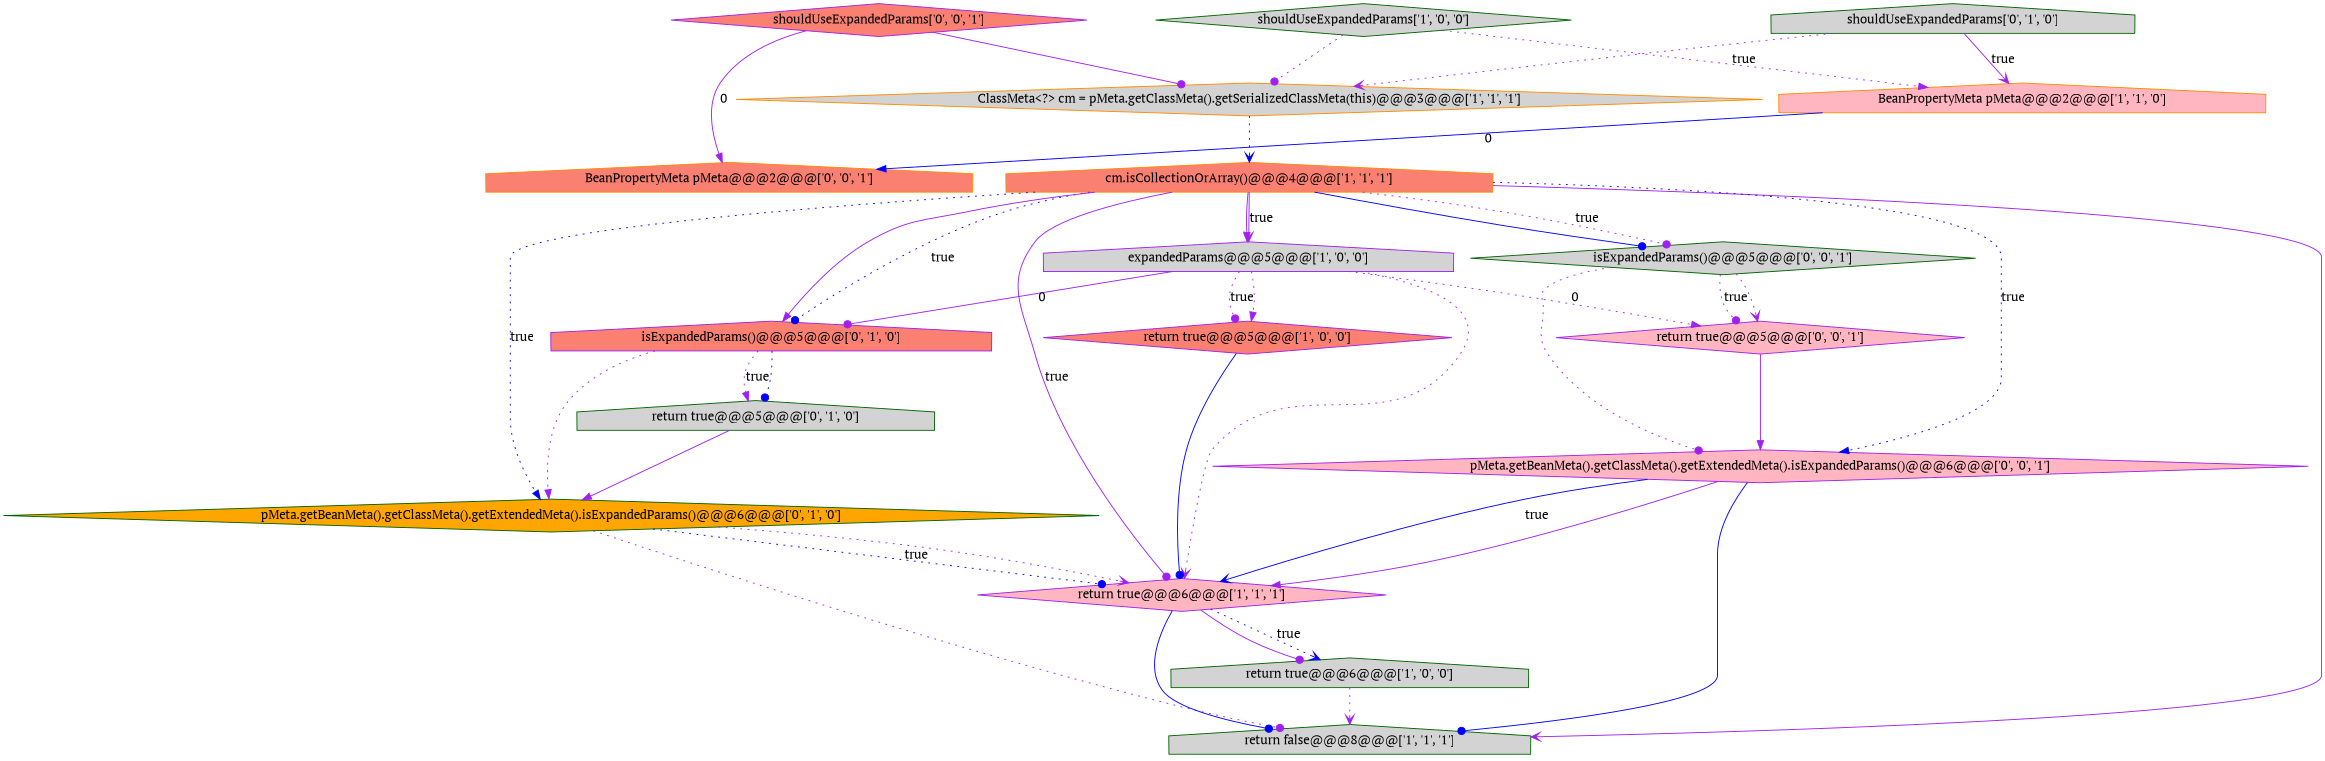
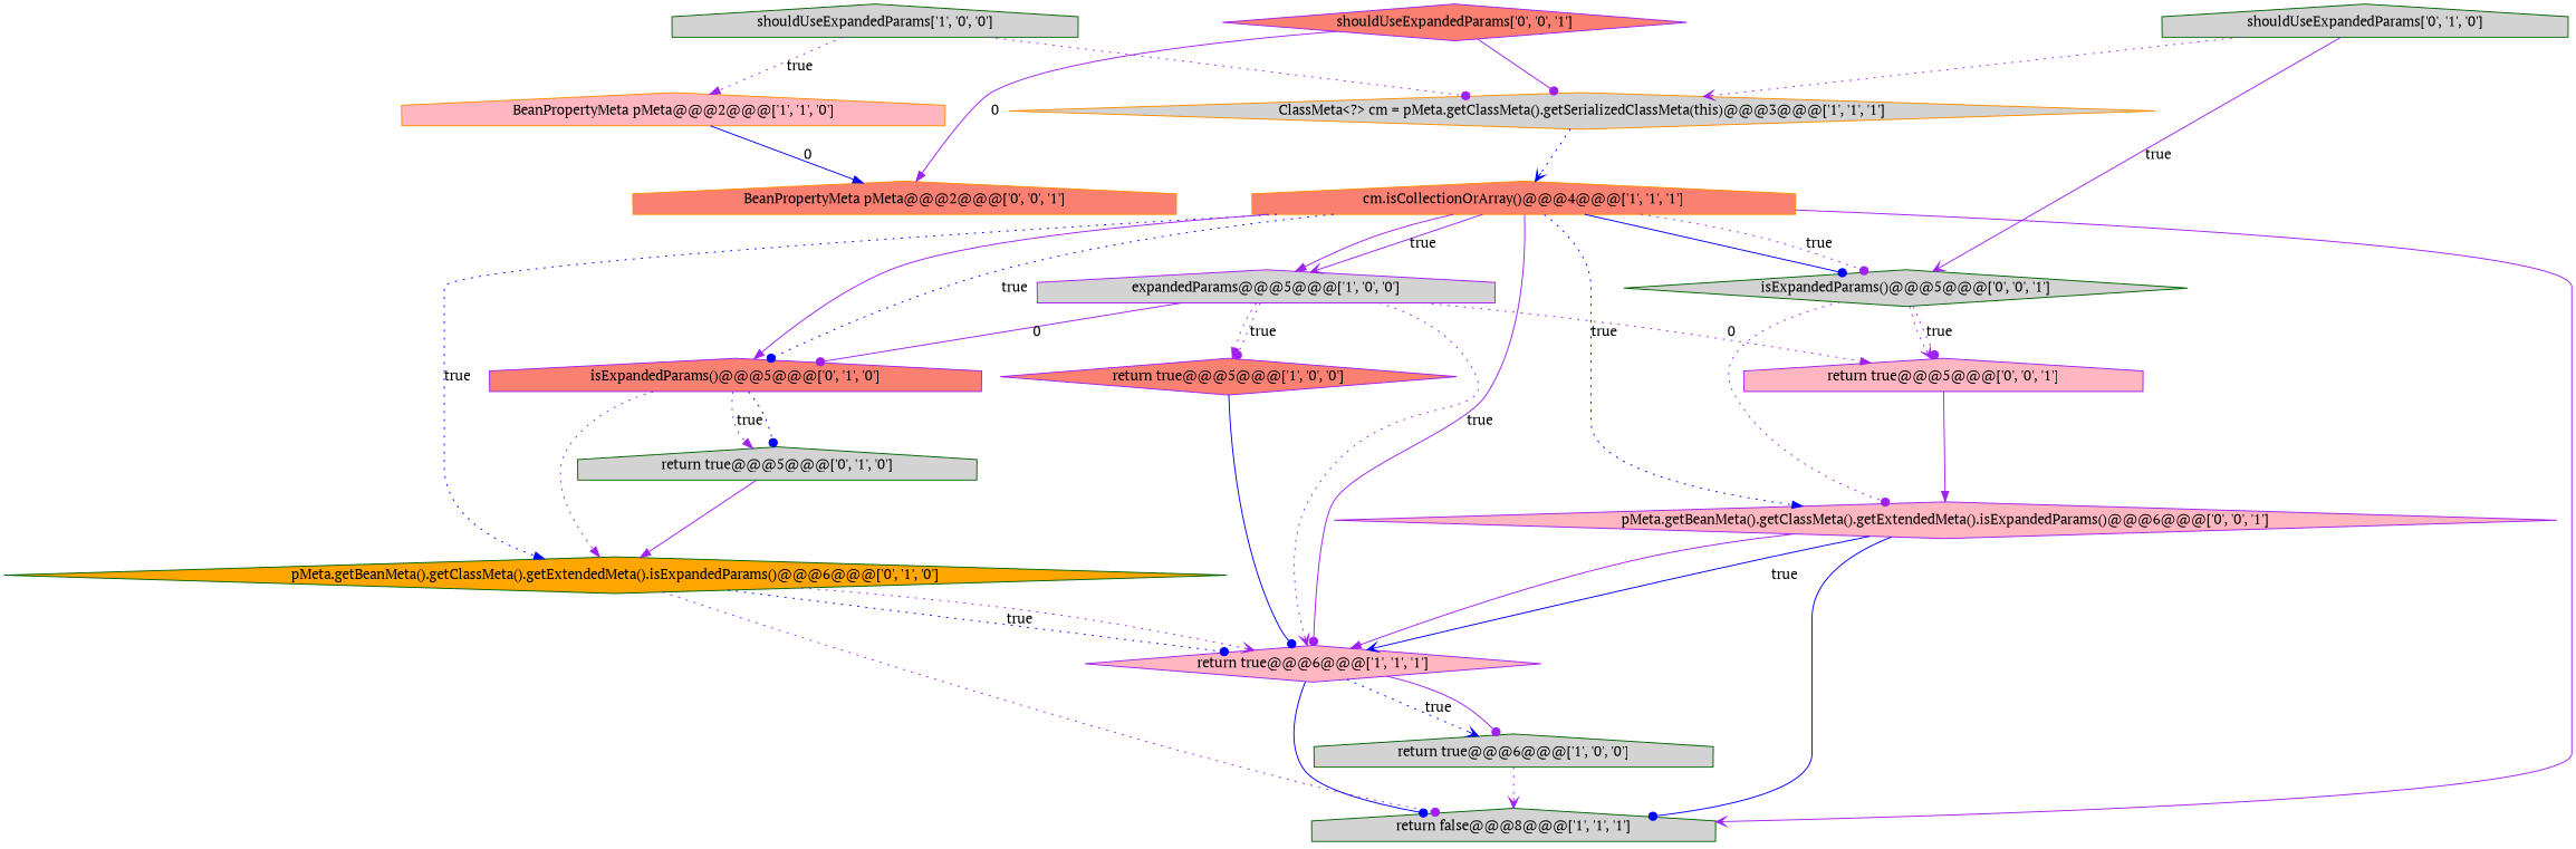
  digraph {
    fontname="PT Serif"
    node [color=darkgreen fillcolor=lightgrey fontname="PT Serif" shape=house style=filled]
    edge [arrowhead=dot color=purple fontname="PT Serif" style=dotted]
    n1 [label="return true@@@6@@@['1', '0', '0']"]
    n2 [label="return false@@@8@@@['1', '1', '1']"]
    n3 [color=darkorange label="ClassMeta<?> cm = pMeta.getClassMeta().getSerializedClassMeta(this)@@@3@@@['1', '1', '1']" shape=diamond]
    n4 [color=darkorange fillcolor=salmon label="cm.isCollectionOrArray()@@@4@@@['1', '1', '1']"]
    n5 [color=purple fillcolor=lightpink label="pMeta.getBeanMeta().getClassMeta().getExtendedMeta().isExpandedParams()@@@6@@@['0', '0', '1']" shape=diamond]
    n6 [fillcolor=orange label="pMeta.getBeanMeta().getClassMeta().getExtendedMeta().isExpandedParams()@@@6@@@['0', '1', '0']" shape=diamond]
    n7 [color=purple fillcolor=lightpink label="return true@@@6@@@['1', '1', '1']" shape=diamond]
    n8 [color=purple label="expandedParams@@@5@@@['1', '0', '0']"]
    n9 [color=purple fillcolor=salmon label="isExpandedParams()@@@5@@@['0', '1', '0']"]
    n10 [label="isExpandedParams()@@@5@@@['0', '0', '1']" shape=diamond]
    n11 [label="shouldUseExpandedParams['0', '1', '0']"]
    n12 [color=darkorange fillcolor=lightpink label="BeanPropertyMeta pMeta@@@2@@@['1', '1', '0']"]
    n13 [color=darkorange fillcolor=salmon label="BeanPropertyMeta pMeta@@@2@@@['0', '0', '1']"]
-   n14 [color=purple fillcolor=lightpink label="return true@@@5@@@['0', '0', '1']" shape=diamond]
+   n14 [color=purple fillcolor=lightpink label="return true@@@5@@@['0', '0', '1']"]
    n15 [label="return true@@@5@@@['0', '1', '0']"]
    n16 [color=purple fillcolor=salmon label="return true@@@5@@@['1', '0', '0']" shape=diamond]
-   n17 [label="shouldUseExpandedParams['1', '0', '0']" shape=diamond]
+   n17 [label="shouldUseExpandedParams['1', '0', '0']"]
    n18 [color=purple fillcolor=salmon label="shouldUseExpandedParams['0', '0', '1']" shape=diamond]
    n1 -> n2 [arrowhead=vee]
    n3 -> n4 [arrowhead=vee color=blue]
    n4 -> n2 [arrowhead=vee style=solid]
    n4 -> n5 [arrowhead=normal color=blue label=true]
    n4 -> n6 [arrowhead=normal color=blue label=true]
    n4 -> n7 [label=true style=solid]
    n4 -> n8 [arrowhead=vee label=true style=solid]
    n4 -> n8 [arrowhead=normal style=solid]
    n4 -> n9 [color=blue label=true]
    n4 -> n9 [arrowhead=normal style=solid]
    n4 -> n10 [label=true]
    n4 -> n10 [color=blue style=solid]
    n5 -> n2 [color=blue style=solid]
    n5 -> n7 [arrowhead=normal style=solid]
    n5 -> n7 [arrowhead=vee color=blue label=true style=solid]
    n6 -> n2
    n6 -> n7 [color=blue label=true]
    n6 -> n7 [arrowhead=vee]
    n7 -> n1 [arrowhead=vee color=blue label=true]
    n7 -> n1 [style=solid]
    n7 -> n2 [color=blue style=solid]
    n8 -> n7 [arrowhead=vee]
    n8 -> n9 [label=0 style=solid]
    n8 -> n14 [arrowhead=normal label=0]
    n8 -> n16 [label=true]
    n8 -> n16 [arrowhead=normal]
    n9 -> n6 [arrowhead=normal]
    n9 -> n15 [arrowhead=normal label=true]
    n9 -> n15 [color=blue]
    n10 -> n5
    n10 -> n14 [label=true]
    n10 -> n14 [arrowhead=vee]
    n11 -> n3 [arrowhead=vee]
-   n11 -> n12 [arrowhead=vee label=true style=solid]
+   n11 -> n10 [arrowhead=vee label=true style=solid]
    n12 -> n13 [arrowhead=normal color=blue label=0 style=solid]
    n14 -> n5 [arrowhead=normal style=solid]
    n15 -> n6 [arrowhead=normal style=solid]
    n16 -> n7 [color=blue style=solid]
    n17 -> n3
    n17 -> n12 [arrowhead=normal label=true]
    n18 -> n3 [style=solid]
    n18 -> n13 [arrowhead=normal label=0 style=solid]
  }
